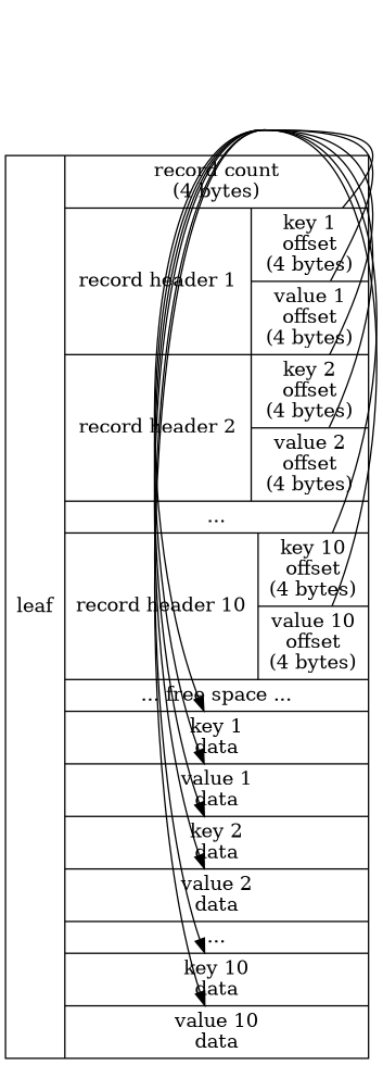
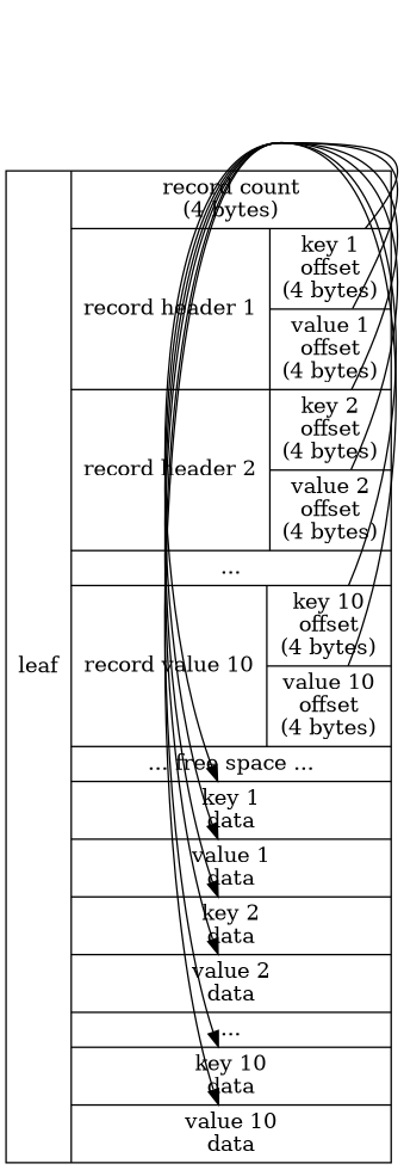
  digraph {
    rankdir=LR
-   n1 [label="{leaf|{record count\n(4 bytes)|{record header 1|{<ko1>key 1\noffset\n(4 bytes)|<vo1>value 1\noffset\n(4 bytes)}}|{record header 2|{<ko2>key 2\noffset\n(4 bytes)|<vo2>value 2\noffset\n(4 bytes)}}|...|{record header 10|{<ko10>key 10\noffset\n(4 bytes)|<vo10>value 10\noffset\n(4 bytes)}}|... free space ...|<kd1>key 1\ndata|<vd1>value 1\ndata|<kd2>key 2\ndata|<vd2>value 2\ndata|...|<kd10>key 10\ndata|<vd10>value 10\ndata}}" shape=record]
+   n1 [label="{leaf|{record count\n(4 bytes)|{record header 1|{<ko1>key 1\noffset\n(4 bytes)|<vo1>value 1\noffset\n(4 bytes)}}|{record header 2|{<ko2>key 2\noffset\n(4 bytes)|<vo2>value 2\noffset\n(4 bytes)}}|...|{record value 10|{<ko10>key 10\noffset\n(4 bytes)|<vo10>value 10\noffset\n(4 bytes)}}|... free space ...|<kd1>key 1\ndata|<vd1>value 1\ndata|<kd2>key 2\ndata|<vd2>value 2\ndata|...|<kd10>key 10\ndata|<vd10>value 10\ndata}}" shape=record]
    n1 -> n1 [headport=kd1 tailport=ko1]
    n1 -> n1 [headport=vd1 tailport=vo1]
    n1 -> n1 [headport=kd2 tailport=ko2]
    n1 -> n1 [headport=vd2 tailport=vo2]
    n1 -> n1 [headport=kd10 tailport=ko10]
    n1 -> n1 [headport=vd10 tailport=vo10]
  }
